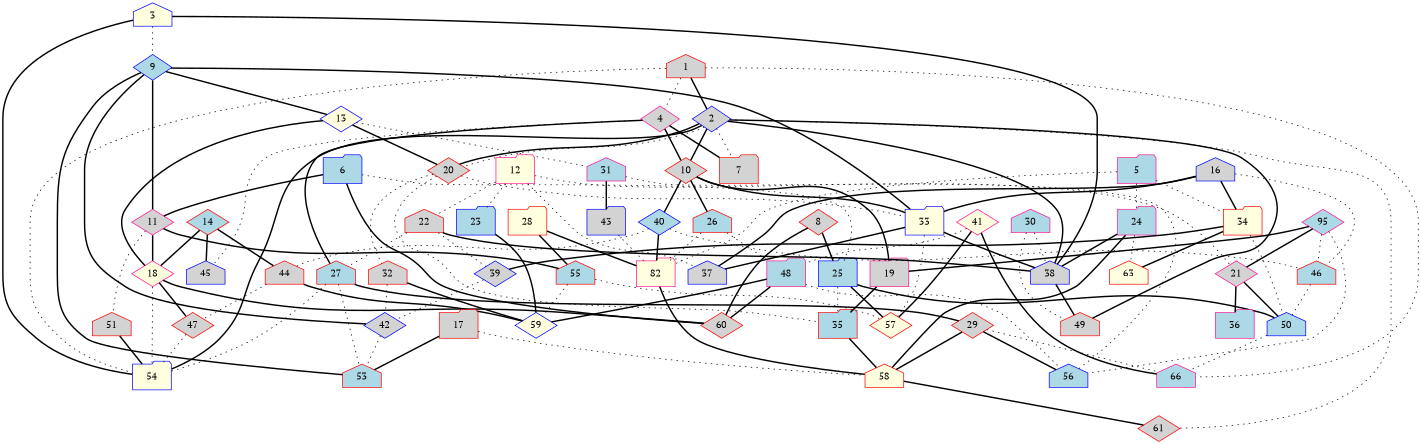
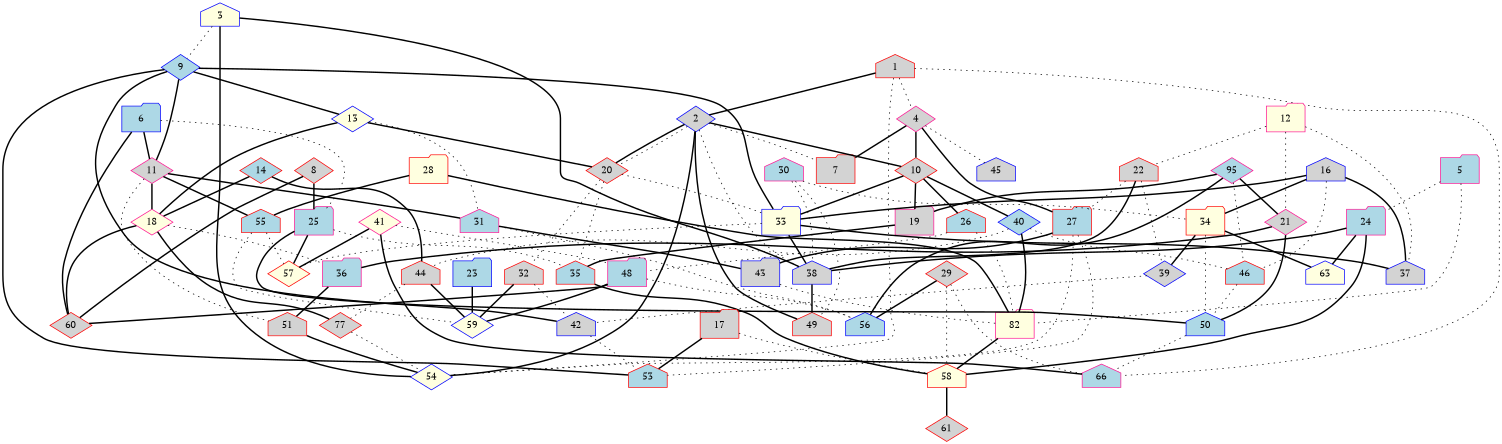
  graph {
    fontname="PT Serif"
    node [color=red fillcolor=lightgrey fontname="PT Serif" shape=house style=filled]
    edge [fontname="PT Serif" style=bold]
    2 [color=blue shape=diamond]
    1
    4 [color=deeppink shape=diamond]
-   54 [color=blue fillcolor=lightyellow shape=folder]
+   54 [color=blue fillcolor=lightyellow shape=diamond]
    n5 [color=deeppink fillcolor=lightblue label=66]
    7 [shape=folder]
    10 [shape=diamond]
    20 [shape=diamond]
    38 [color=blue]
    49
    61 [shape=diamond]
-   27 [fillcolor=lightblue]
+   27 [fillcolor=lightblue shape=folder]
    45 [color=blue]
    33 [color=blue fillcolor=lightyellow shape=folder]
    19 [color=deeppink shape=folder]
    26 [fillcolor=lightblue]
    40 [color=blue fillcolor=lightblue shape=diamond]
-   35 [fillcolor=lightblue shape=folder]
+   35 [fillcolor=lightblue]
    32
    3 [color=blue fillcolor=lightyellow]
    9 [color=blue fillcolor=lightblue shape=diamond]
    11 [color=deeppink shape=diamond]
    13 [color=blue fillcolor=lightyellow shape=diamond]
-   42 [color=blue shape=diamond]
+   42 [color=blue]
    53 [fillcolor=lightblue]
    29 [shape=diamond]
    5 [color=deeppink fillcolor=lightblue shape=folder]
    24 [color=deeppink fillcolor=lightblue shape=folder]
    34 [fillcolor=lightyellow shape=folder]
    n30 [color=deeppink fillcolor=lightyellow label=82 shape=folder]
    58 [fillcolor=lightyellow]
-   63 [fillcolor=lightyellow]
+   63 [color=blue fillcolor=lightyellow]
    50 [color=blue fillcolor=lightblue]
    39 [color=blue shape=diamond]
    6 [color=blue fillcolor=lightblue shape=folder]
-   25 [color=blue fillcolor=lightblue shape=folder]
+   25 [color=deeppink fillcolor=lightblue shape=folder]
    60 [shape=diamond]
    18 [color=deeppink fillcolor=lightyellow shape=diamond]
    31 [color=deeppink fillcolor=lightblue]
    51
    55 [fillcolor=lightblue]
    57 [fillcolor=lightyellow shape=diamond]
    8 [shape=diamond]
    37 [color=blue]
    48 [color=deeppink fillcolor=lightblue shape=folder]
    44
    46 [fillcolor=lightblue]
    36 [color=deeppink fillcolor=lightblue shape=folder]
-   47 [shape=diamond]
+   47 [shape=diamond label=77]
    56 [color=blue fillcolor=lightblue]
    43 [color=blue shape=folder]
    59 [color=blue fillcolor=lightyellow shape=diamond]
    12 [color=deeppink fillcolor=lightyellow shape=folder]
    21 [color=deeppink shape=diamond]
    22
    23 [color=blue fillcolor=lightblue shape=folder]
    14 [fillcolor=lightblue shape=diamond]
    n58 [color=deeppink fillcolor=lightblue label=95 shape=diamond]
    16 [color=blue]
    17 [shape=folder]
    28 [fillcolor=lightyellow shape=folder]
    30 [color=deeppink fillcolor=lightblue]
    41 [color=deeppink fillcolor=lightyellow shape=diamond]
    2 -- 54
    2 -- 7 [style=dotted]
    2 -- 10
    2 -- 20
    2 -- 20 [style=dotted]
-   2 -- 38
+   2 -- 38 [style=dotted]
    2 -- 49
-   2 -- 61 [style=dotted]
    1 -- 2
    1 -- 4 [style=dotted]
    1 -- 54 [style=dotted]
    1 -- n5 [style=dotted]
    4 -- 7
    4 -- 10
    4 -- 27
    4 -- 45 [style=dotted]
    10 -- 33
    10 -- 19
    10 -- 26
    10 -- 40
    20 -- 33 [style=dotted]
    20 -- 35 [style=dotted]
    20 -- 32 [style=dotted]
    38 -- 49
    27 -- 54 [style=dotted]
    27 -- 53 [style=dotted]
-   27 -- 29
+   27 -- 43
    33 -- 38
    33 -- 57 [style=dotted]
    33 -- 37
    19 -- 35
    26 -- n30 [style=dotted]
    26 -- 48 [style=dotted]
    40 -- n30
    40 -- 44 [style=dotted]
    40 -- 46 [style=dotted]
    35 -- 58
    32 -- 42 [style=dotted]
    32 -- 59
    3 -- 54
    3 -- 38
    3 -- 9 [style=dotted]
    9 -- 33
    9 -- 11
    9 -- 13
    9 -- 42
    9 -- 53
    11 -- 18
+   11 -- 31
    11 -- 51 [style=dotted]
    11 -- 55
    13 -- 20
    13 -- 18
    13 -- 31 [style=dotted]
    42 -- 53 [style=dotted]
    29 -- n5 [style=dotted]
-   29 -- 58
+   29 -- 58 [style=dotted]
    29 -- 56
    5 -- 24 [style=dotted]
-   5 -- 34 [style=dotted]
+   30 -- 34 [style=dotted]
    5 -- n30 [style=dotted]
    24 -- 38
    24 -- 58
-   24 -- 63 [style=dotted]
+   24 -- 63
    34 -- 63
    34 -- 50 [style=dotted]
    34 -- 39
    n30 -- 58
    58 -- 61
    50 -- n5 [style=dotted]
    39 -- 42 [style=dotted]
    6 -- 11
    6 -- 25 [style=dotted]
    6 -- 60
    25 -- 35 [style=dotted]
    25 -- 50
    25 -- 57
    18 -- 60
-   18 -- 54 [style=dotted]
+   18 -- 36 [style=dotted]
    18 -- 47
    31 -- 56 [style=dotted]
    31 -- 43
    51 -- 54
    55 -- 57 [style=dotted]
    55 -- 59 [style=dotted]
    8 -- 25
    8 -- 60
    48 -- 60
    48 -- 56 [style=dotted]
    48 -- 59
    44 -- 47 [style=dotted]
    44 -- 59
    46 -- 50 [style=dotted]
+   36 -- 51
    47 -- 54 [style=dotted]
    43 -- n30 [style=dotted]
    12 -- 37 [style=dotted]
    12 -- 21 [style=dotted]
    12 -- 22 [style=dotted]
-   12 -- 23 [style=dotted]
    21 -- 50
    21 -- 36
    22 -- 38
    22 -- 27 [style=dotted]
    22 -- 39 [style=dotted]
    23 -- 59
-   14 -- 45
    14 -- 18
    14 -- 44
    n58 -- 19
    n58 -- 46 [style=dotted]
-   n58 -- 56 [style=dotted]
+   n58 -- 56
    n58 -- 21
    16 -- 33
    16 -- 34
    16 -- 37
    16 -- 46 [style=dotted]
    17 -- 53
    17 -- 58 [style=dotted]
    28 -- n30
    28 -- 55
    30 -- 38 [style=dotted]
    30 -- 49 [style=dotted]
    41 -- n5
    41 -- 57
    41 -- 48 [style=dotted]
  }
